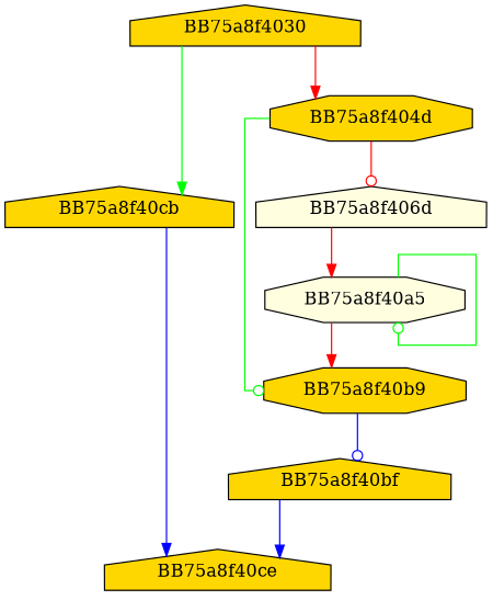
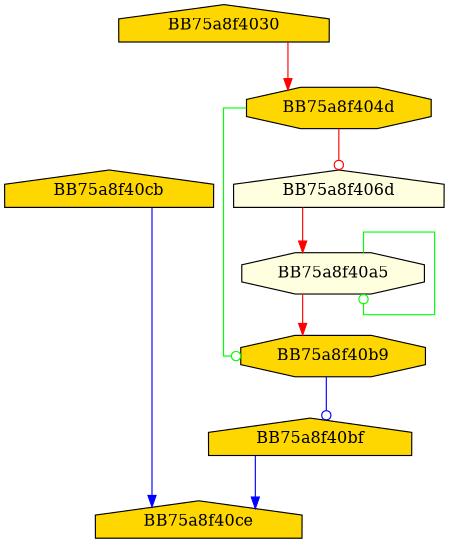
  digraph {
    splines=ortho
    node [fillcolor=gold shape=house style=filled]
    edge [arrowhead=normal color=red]
    BB75a8f4030
    BB75a8f40cb
    BB75a8f404d [shape=octagon]
    BB75a8f40ce
    BB75a8f406d [fillcolor=lightyellow]
    BB75a8f40b9 [shape=octagon]
    BB75a8f40bf
    BB75a8f40a5 [fillcolor=lightyellow shape=octagon]
-   BB75a8f4030 -> BB75a8f40cb [color=green]
    BB75a8f4030 -> BB75a8f404d
    BB75a8f40cb -> BB75a8f40ce [color=blue]
    BB75a8f404d -> BB75a8f406d [arrowhead=odot]
    BB75a8f404d -> BB75a8f40b9 [arrowhead=odot color=green]
    BB75a8f406d -> BB75a8f40a5
    BB75a8f40b9 -> BB75a8f40bf [arrowhead=odot color=blue]
    BB75a8f40bf -> BB75a8f40ce [color=blue]
    BB75a8f40a5 -> BB75a8f40b9
    BB75a8f40a5 -> BB75a8f40a5 [arrowhead=odot color=green]
  }
